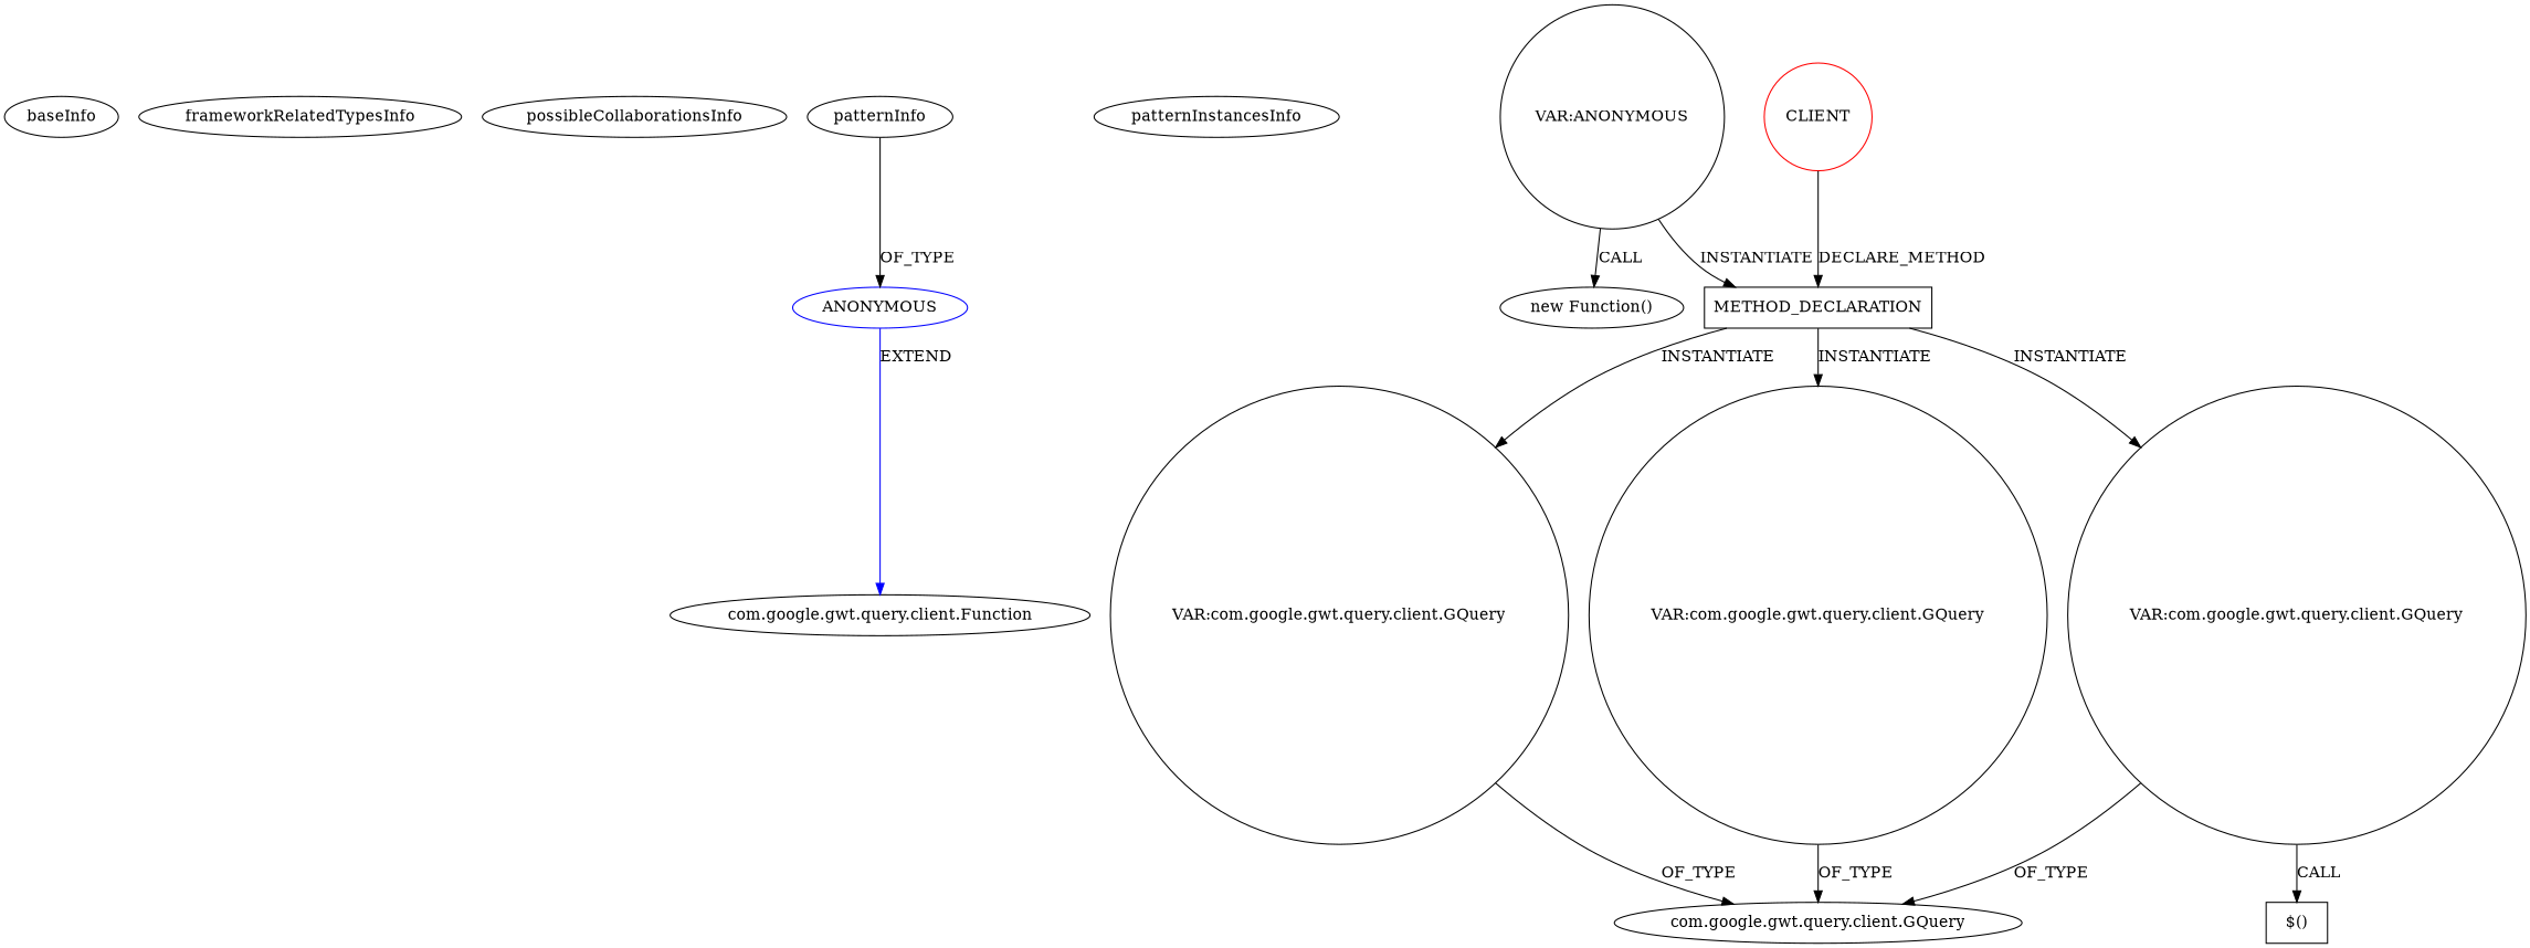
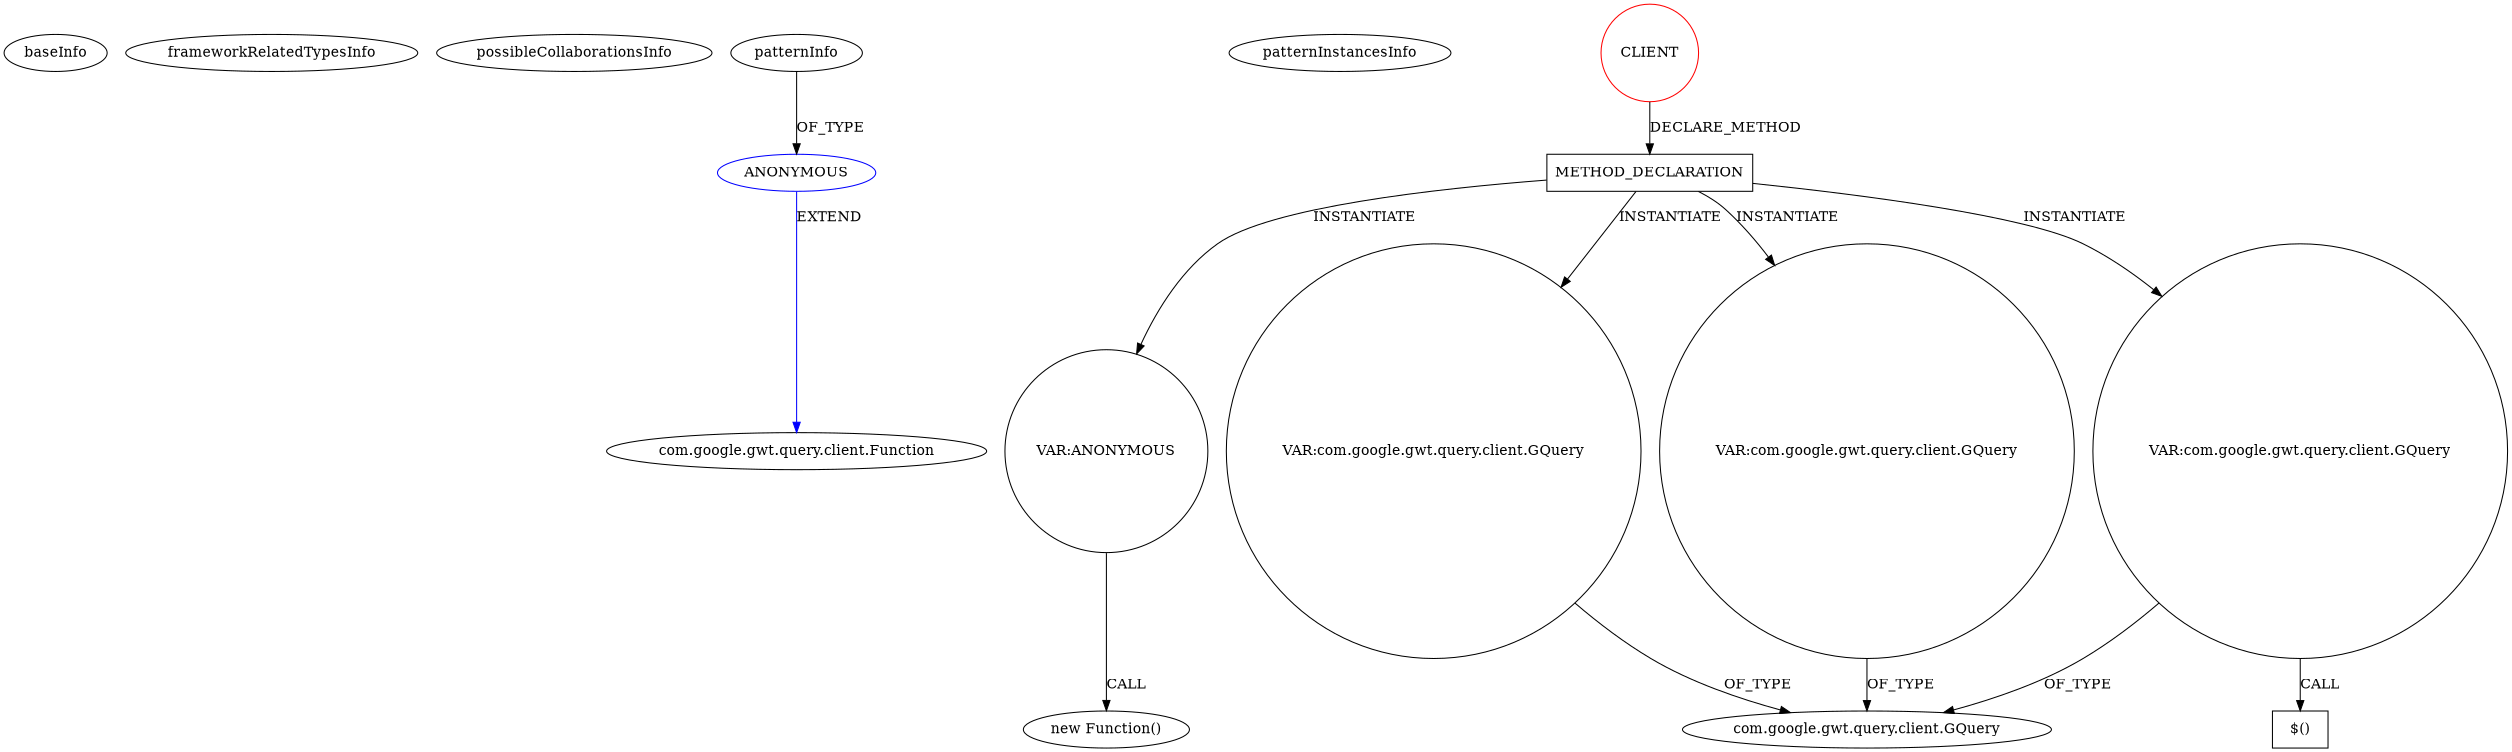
  digraph {
    node [isFrameworkType=false]
    baseInfo [category=pattern graphId=1838 isAnonymous=false possibleRelation=false isFrameworkType=""]
    frameworkRelatedTypesInfo [isFrameworkType=""]
    possibleCollaborationsInfo [isFrameworkType=""]
    patternInfo [frequency=2.0 patternRootClient=0 isFrameworkType=""]
    n5 [color=blue label=ANONYMOUS vertexType=REFERENCE_ANONYMOUS_DECLARATION]
    patternInstancesInfo [0="jDramaix-SlidingPuzzle~/jDramaix-SlidingPuzzle/SlidingPuzzle-master/src/be/dramaix/ai/slidingpuzzle/client/SlidingPuzzleApp.java~SlidingPuzzleApp~3113" 1="luxferrari-AlgebrApp~/luxferrari-AlgebrApp/AlgebrApp-master/AlgebrApp/src/org/luxferrari/algebrapp/client/IncrementSlider.java~IncrementSlider~3645" isFrameworkType=""]
    n7 [label="new Function()" vertexType=CONSTRUCTOR_CALL]
    n8 [label="VAR:ANONYMOUS" shape=circle vertexType=VARIABLE_EXPRESION]
    n9 [label="com.google.gwt.query.client.Function" vertexType=FRAMEWORK_CLASS_TYPE]
    n10 [label=METHOD_DECLARATION shape=box vertexType=CLIENT_METHOD_DECLARATION]
    n11 [label="VAR:com.google.gwt.query.client.GQuery" shape=circle vertexType=VARIABLE_EXPRESION]
    n12 [label="VAR:com.google.gwt.query.client.GQuery" shape=circle vertexType=VARIABLE_EXPRESION]
    n13 [label="VAR:com.google.gwt.query.client.GQuery" shape=circle vertexType=VARIABLE_EXPRESION]
    n14 [label="com.google.gwt.query.client.GQuery" vertexType=FRAMEWORK_CLASS_TYPE]
    n15 [label="$()" shape=box vertexType=INSIDE_CALL]
    n16 [color=red label=CLIENT shape=circle vertexType=ROOT_CLIENT_CLASS_DECLARATION]
    patternInfo -> n5 [label=OF_TYPE]
    n5 -> n9 [color=blue label=EXTEND]
    n8 -> n7 [label=CALL]
-   n8 -> n10 [label=INSTANTIATE]
+   n10 -> n8 [label=INSTANTIATE]
    n10 -> n11 [label=INSTANTIATE]
    n10 -> n12 [label=INSTANTIATE]
    n10 -> n13 [label=INSTANTIATE]
    n11 -> n14 [label=OF_TYPE]
    n12 -> n14 [label=OF_TYPE]
    n13 -> n14 [label=OF_TYPE]
    n13 -> n15 [label=CALL]
    n16 -> n10 [label=DECLARE_METHOD]
  }
